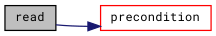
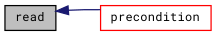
  digraph {
    rankdir=LR
    fontname="Roboto Mono"
    node [fontname="Roboto Mono" fontsize=10 shape=record]
    n1 [color=black fillcolor=grey75 fontcolor=black height=0.2 label=read style=filled width=0.4]
    n2 [color=red height=0.2 label=precondition width=0.4]
-   n1 -> n2 [color=midnightblue fontname="Roboto Mono" fontsize=10 labelfontname=Helvetica labelfontsize=10 style=solid]
+   n2 -> n1 [color=midnightblue fontname="Roboto Mono" fontsize=10 labelfontname=Helvetica labelfontsize=10 style=solid]
  }
